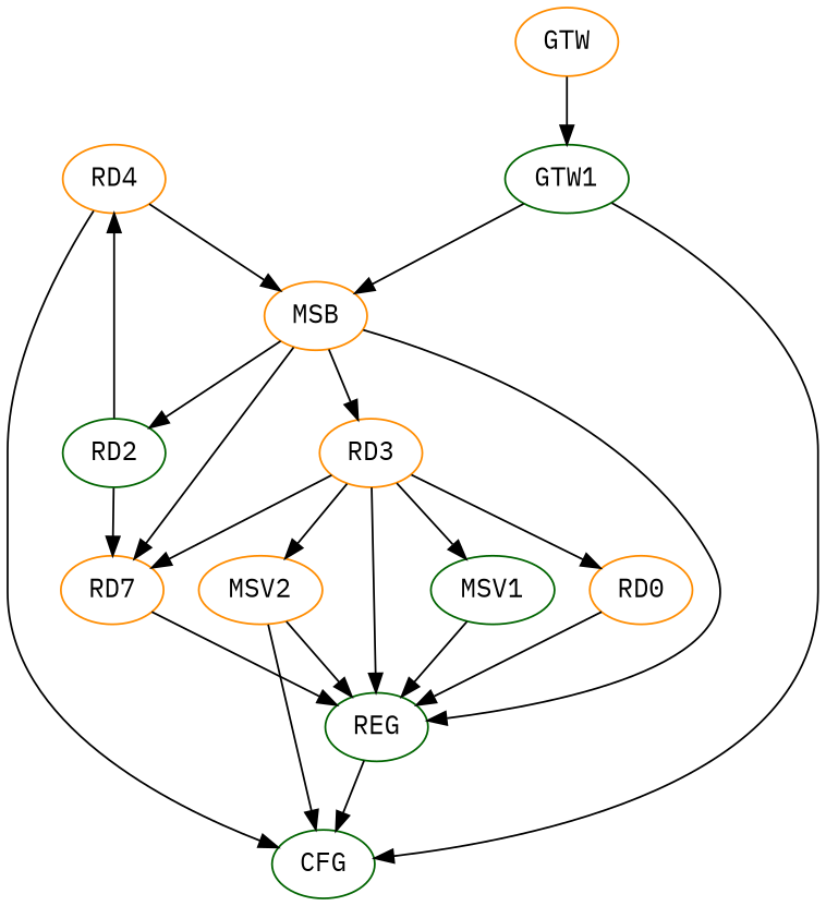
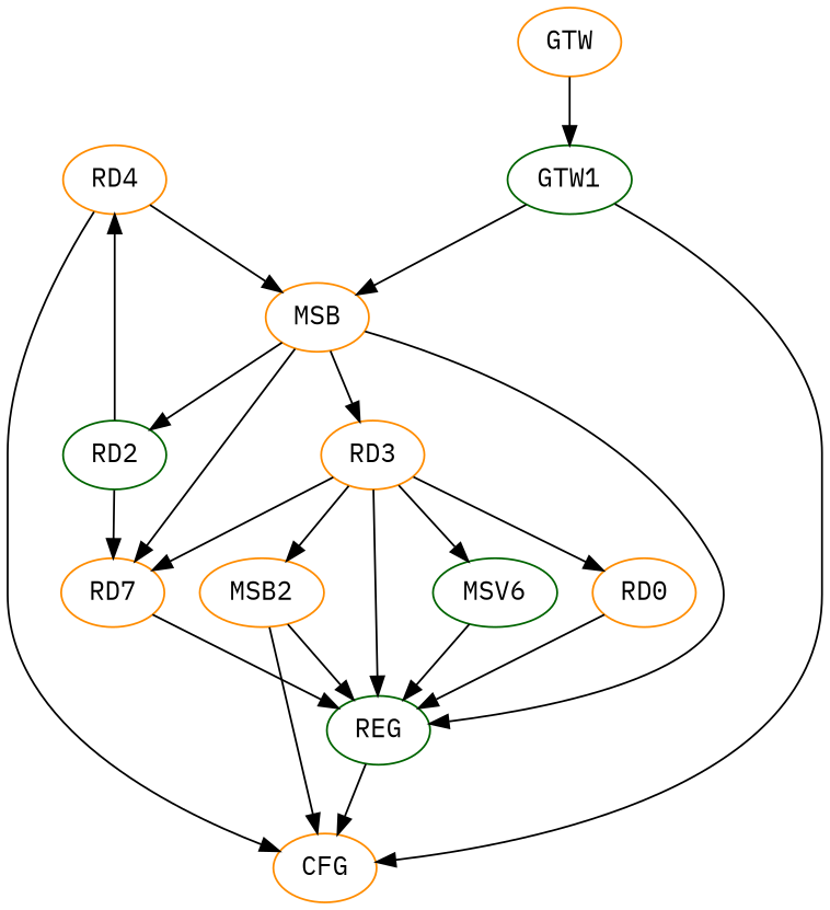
  strict digraph {
    fontname="IBM Plex Mono"
    node [color=darkorange fontname="IBM Plex Mono"]
    edge [fontname="IBM Plex Mono"]
    n1 [label=RD0]
    n2 [color=darkgreen label=REG]
-   n3 [color=darkgreen label=CFG]
+   n3 [label=CFG]
    n4 [color=darkgreen label=RD2]
    n5 [label=RD4]
    n6 [label=RD7]
    n7 [label=MSB]
    n8 [label=RD3]
-   n9 [color=darkgreen label=MSV1]
-   n10 [label=MSV2]
+   n9 [color=darkgreen label=MSV6]
+   n10 [label=MSB2]
    n11 [color=darkgreen label=GTW1]
    n12 [label=GTW]
    n1 -> n2
    n2 -> n3
    n4 -> n5
    n4 -> n6
    n5 -> n3
    n5 -> n7
    n6 -> n2
    n7 -> n2
    n7 -> n4
    n7 -> n6
    n7 -> n8
    n8 -> n1
    n8 -> n2
    n8 -> n6
    n8 -> n9
    n8 -> n10
    n9 -> n2
    n10 -> n2
    n10 -> n3
    n11 -> n3
    n11 -> n7
    n12 -> n11
  }
